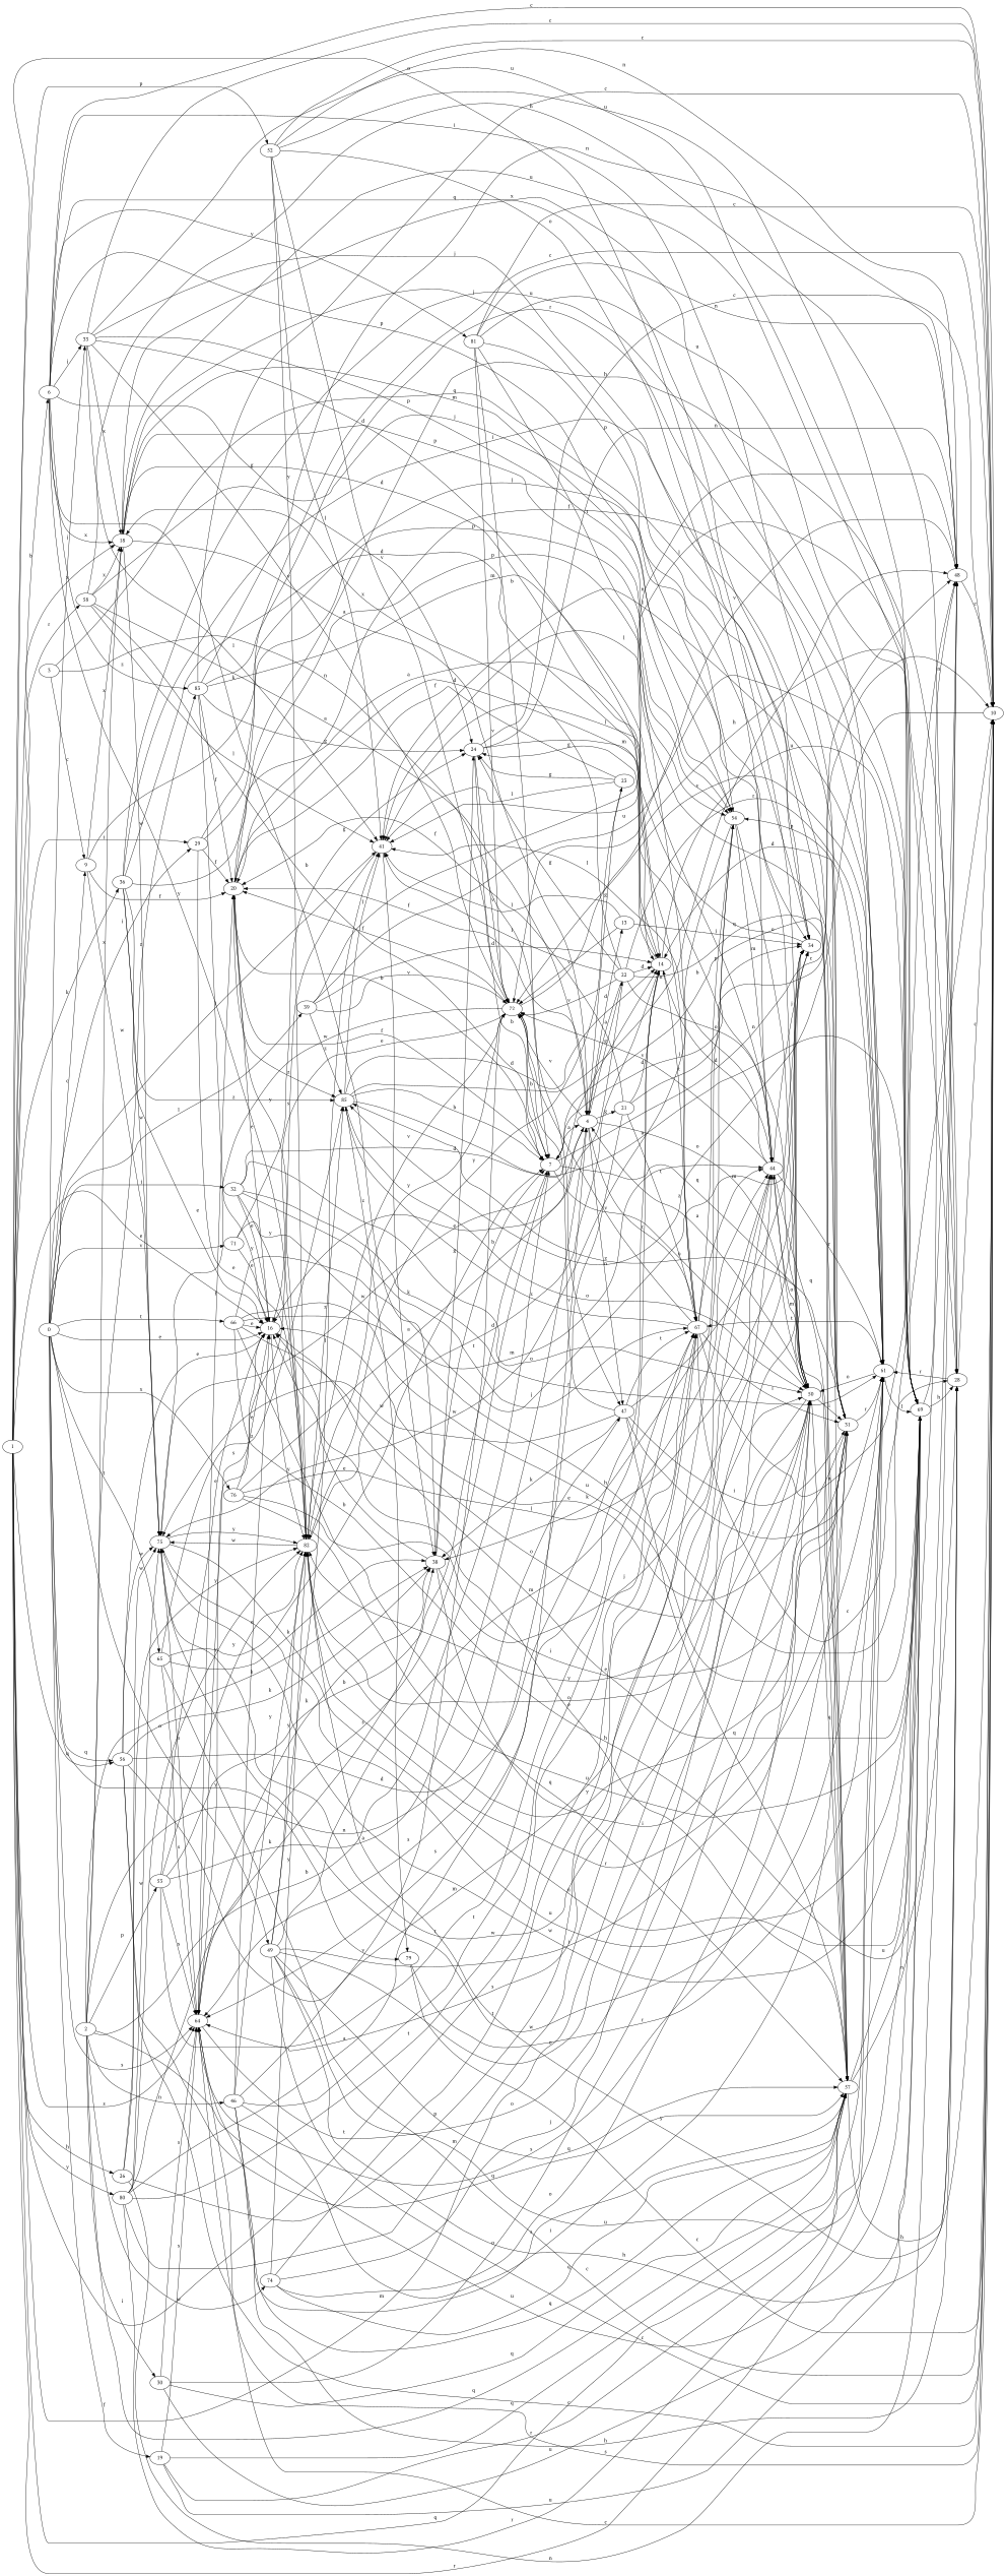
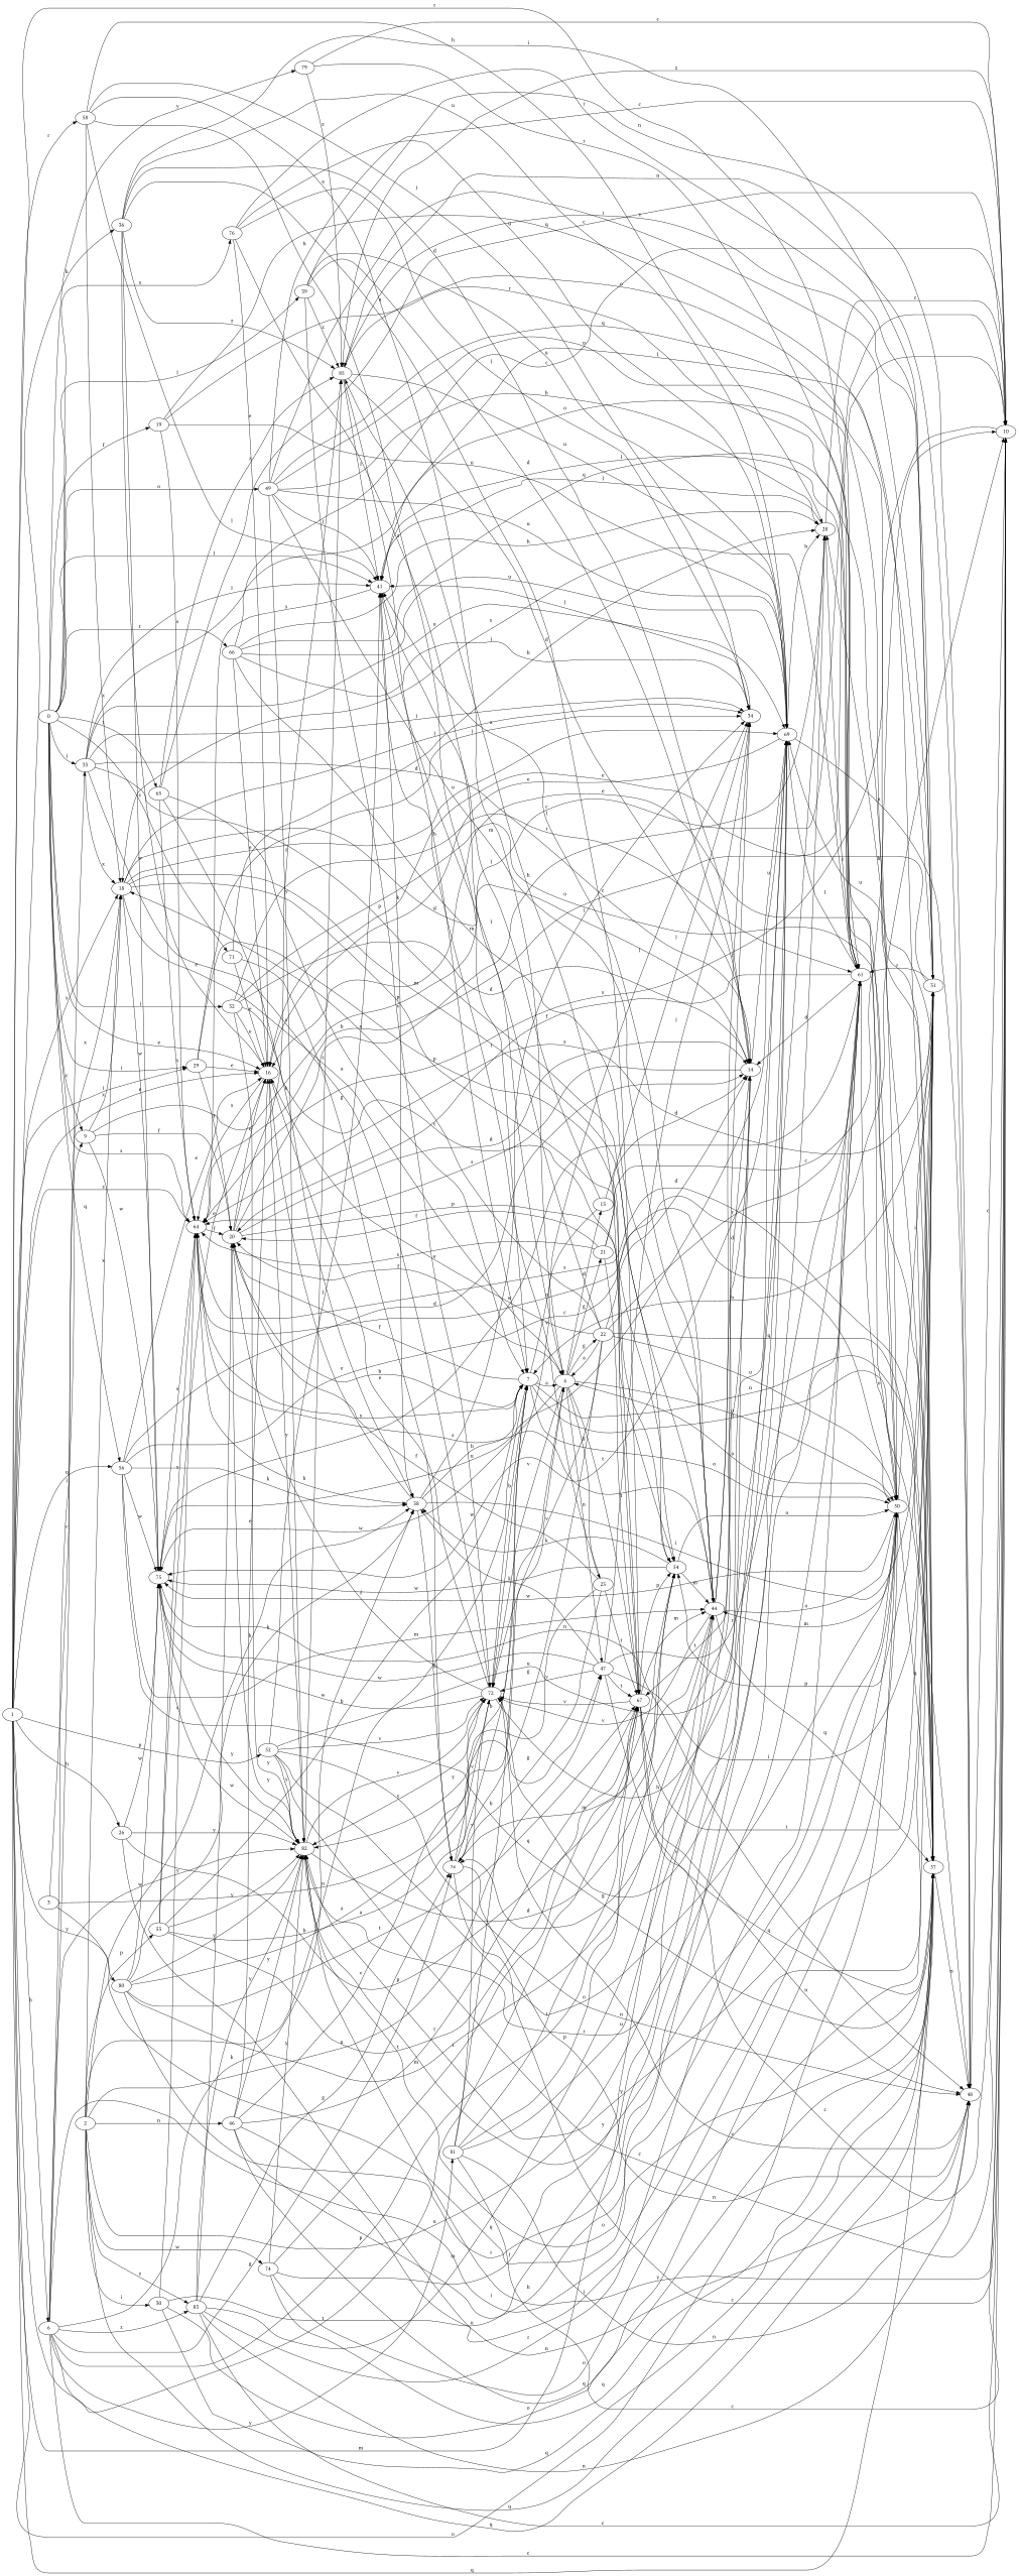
  strict digraph {
    fontname="PT Serif"
    rankdir=LR
    node [fontname="PT Serif"]
    edge [fontname="PT Serif"]
    0
    9
    16
    19
    29
    32
    33
    39
    41
    49
    56
    64
    65
    66
    71
    76
    79
    n18 [label=18]
    20
    75
    10
    82
    57
    61
    69
    54
    34
    50
    67
    14
    72
    48
    85
    38
    44
    31
    28
    7
    24
    4
    1
    6
    26
    36
    52
    58
    80
    83
    81
    2
    30
    46
    47
    53
    74
    3
    13
    21
    22
    23
    0 -> 9 [label=c]
    0 -> 16 [label=e]
    0 -> 19 [label=f]
    0 -> 29 [label=i]
    0 -> 32 [label=j]
    0 -> 33 [label=j]
    0 -> 39 [label=l]
    0 -> 41 [label=l]
    0 -> 49 [label=o]
    0 -> 56 [label=q]
    0 -> 64 [label=s]
    0 -> 65 [label=t]
    0 -> 66 [label=t]
    0 -> 71 [label=v]
    0 -> 76 [label=x]
    0 -> 79 [label=y]
    9 -> n18 [label=x]
    9 -> 20 [label=f]
    9 -> 75 [label=w]
    9 -> 10 [label=c]
    16 -> 64 [label=s]
    16 -> 82 [label=y]
    19 -> 64 [label=s]
    19 -> 57 [label=q]
    19 -> 61 [label=r]
    19 -> 69 [label=u]
    29 -> 16 [label=e]
    29 -> 20 [label=f]
    29 -> 54 [label=p]
    29 -> 34 [label=j]
    32 -> 16 [label=e]
    32 -> 82 [label=y]
    32 -> 61 [label=r]
    32 -> 50 [label=o]
    32 -> 67 [label=t]
    32 -> 14 [label=d]
    33 -> 41 [label=l]
    33 -> n18 [label=x]
    33 -> 10 [label=c]
    33 -> 69 [label=u]
    33 -> 54 [label=p]
    33 -> 34 [label=j]
    33 -> 14 [label=d]
    33 -> 72 [label=v]
    39 -> 69 [label=u]
    39 -> 14 [label=d]
    39 -> 72 [label=v]
    39 -> 48 [label=n]
    39 -> 85 [label=z]
    41 -> 64 [label=s]
    41 -> 38 [label=k]
    49 -> 41 [label=l]
    49 -> 10 [label=c]
    49 -> 82 [label=y]
    49 -> 57 [label=q]
    49 -> 69 [label=u]
    49 -> 50 [label=o]
    49 -> 44 [label=m]
    49 -> 31 [label=i]
    49 -> 28 [label=h]
    56 -> 16 [label=e]
    56 -> 75 [label=w]
    56 -> 10 [label=c]
    56 -> 57 [label=q]
    56 -> 14 [label=d]
    56 -> 38 [label=k]
    56 -> 44 [label=m]
    64 -> 20 [label=f]
    64 -> 10 [label=c]
    64 -> 50 [label=o]
    64 -> 38 [label=k]
    65 -> 64 [label=s]
    65 -> 10 [label=c]
    65 -> 85 [label=z]
    65 -> 38 [label=k]
    65 -> 7 [label=b]
    66 -> 16 [label=e]
    66 -> 57 [label=q]
    66 -> 69 [label=u]
    66 -> 34 [label=j]
    66 -> 50 [label=o]
    66 -> 44 [label=m]
    66 -> 28 [label=h]
    71 -> 16 [label=e]
    71 -> 28 [label=h]
    71 -> 24 [label=g]
    76 -> 16 [label=e]
    76 -> 69 [label=u]
    76 -> 34 [label=j]
    76 -> 31 [label=i]
    76 -> 4 [label=a]
    79 -> 10 [label=c]
    79 -> 61 [label=r]
-   85 -> 79 [label=z]
+   79 -> 85 [label=z]
    n18 -> 75 [label=w]
    n18 -> 69 [label=u]
    n18 -> 54 [label=p]
    n18 -> 34 [label=j]
    n18 -> 14 [label=d]
    n18 -> 44 [label=m]
    n18 -> 4 [label=a]
    20 -> 16 [label=e]
    20 -> 82 [label=y]
    20 -> 54 [label=p]
    20 -> 14 [label=d]
    20 -> 85 [label=z]
    20 -> 28 [label=h]
    20 -> 7 [label=b]
    75 -> 64 [label=s]
    75 -> 82 [label=y]
    75 -> 69 [label=u]
    75 -> 48 [label=n]
    10 -> 64 [label=s]
    10 -> 82 [label=y]
    10 -> 85 [label=z]
    82 -> 75 [label=w]
    82 -> 61 [label=r]
    82 -> 50 [label=o]
    82 -> 14 [label=d]
    82 -> 72 [label=v]
    82 -> 85 [label=z]
    57 -> 16 [label=e]
    57 -> 64 [label=s]
    57 -> 69 [label=u]
    57 -> 48 [label=n]
    57 -> 28 [label=h]
    61 -> 41 [label=l]
    61 -> n18 [label=x]
    61 -> 20 [label=f]
    61 -> 75 [label=w]
    61 -> 69 [label=l]
    61 -> 50 [label=o]
    61 -> 14 [label=d]
    61 -> 72 [label=v]
    69 -> 16 [label=e]
    69 -> 75 [label=w]
    69 -> 48 [label=n]
    69 -> 28 [label=h]
    54 -> 75 [label=w]
    54 -> 50 [label=o]
    54 -> 38 [label=k]
    54 -> 44 [label=m]
    34 -> 41 [label=l]
    50 -> 75 [label=w]
    50 -> 82 [label=y]
    50 -> 57 [label=q]
    50 -> 44 [label=m]
    50 -> 31 [label=i]
    50 -> 4 [label=a]
    67 -> 10 [label=c]
    67 -> 54 [label=p]
    67 -> 72 [label=v]
    67 -> 48 [label=n]
    67 -> 85 [label=z]
    67 -> 44 [label=m]
    67 -> 31 [label=i]
    14 -> 64 [label=s]
    14 -> 69 [label=u]
    14 -> 67 [label=t]
    14 -> 24 [label=g]
    72 -> 16 [label=e]
    72 -> 20 [label=f]
    72 -> 75 [label=w]
    72 -> 82 [label=y]
    72 -> 28 [label=h]
    72 -> 7 [label=b]
    48 -> 10 [label=c]
    48 -> 72 [label=v]
    85 -> 41 [label=l]
    85 -> 69 [label=u]
    85 -> 50 [label=o]
    85 -> 14 [label=d]
    85 -> 48 [label=n]
    85 -> 7 [label=b]
    38 -> 16 [label=e]
    38 -> 34 [label=j]
    38 -> 31 [label=i]
    38 -> 7 [label=b]
    38 -> 24 [label=g]
    44 -> 41 [label=l]
    44 -> 64 [label=s]
    44 -> 57 [label=q]
-   44 -> 61 [label=r]
    44 -> 34 [label=j]
    44 -> 50 [label=o]
    44 -> 14 [label=d]
    44 -> 72 [label=v]
    31 -> 16 [label=e]
    31 -> 41 [label=l]
    31 -> 64 [label=s]
    31 -> 82 [label=y]
    31 -> 61 [label=r]
    31 -> 54 [label=p]
    31 -> 85 [label=z]
    31 -> 7 [label=b]
    28 -> 41 [label=l]
    28 -> 10 [label=c]
    28 -> 61 [label=r]
    7 -> 64 [label=s]
    7 -> 20 [label=f]
    7 -> 57 [label=q]
    7 -> 34 [label=j]
    7 -> 50 [label=o]
    7 -> 48 [label=n]
    7 -> 4 [label=a]
    24 -> 10 [label=c]
    24 -> 72 [label=v]
    24 -> 48 [label=n]
    24 -> 44 [label=m]
    24 -> 7 [label=b]
    4 -> 20 [label=f]
    4 -> 75 [label=w]
    4 -> 50 [label=o]
    4 -> 67 [label=t]
    4 -> 72 [label=v]
    4 -> 47 [label=n]
    4 -> 13 [label=d]
    4 -> 21 [label=g]
    4 -> 22 [label=g]
    4 -> 23 [label=g]
    1 -> 16 [label=e]
    1 -> 29 [label=i]
    1 -> 56 [label=q]
    1 -> 64 [label=s]
    1 -> n18 [label=x]
    1 -> 57 [label=q]
    1 -> 61 [label=r]
    1 -> 50 [label=o]
    1 -> 67 [label=t]
    1 -> 44 [label=m]
    1 -> 6 [label=b]
    1 -> 26 [label=h]
    1 -> 36 [label=k]
    1 -> 52 [label=p]
    1 -> 58 [label=r]
    1 -> 80 [label=y]
    6 -> 33 [label=j]
    6 -> n18 [label=x]
    6 -> 10 [label=c]
    6 -> 82 [label=y]
    6 -> 57 [label=q]
    6 -> 54 [label=p]
    6 -> 38 [label=k]
    6 -> 31 [label=i]
    6 -> 24 [label=g]
    6 -> 83 [label=z]
    6 -> 81 [label=y]
    26 -> 75 [label=w]
    26 -> 82 [label=y]
    26 -> 54 [label=p]
    26 -> 48 [label=n]
    36 -> 16 [label=e]
    36 -> 75 [label=w]
    36 -> 69 [label=u]
    36 -> 67 [label=a]
    36 -> 14 [label=d]
    36 -> 85 [label=z]
    36 -> 31 [label=i]
    52 -> 41 [label=l]
    52 -> 10 [label=c]
    52 -> 82 [label=y]
    52 -> 69 [label=u]
    52 -> 50 [label=o]
    52 -> 72 [label=v]
    52 -> 48 [label=n]
    58 -> 41 [label=l]
    58 -> n18 [label=x]
    58 -> 34 [label=j]
    58 -> 28 [label=h]
    58 -> 7 [label=b]
    58 -> 4 [label=a]
    80 -> 75 [label=w]
    80 -> 82 [label=y]
    80 -> 61 [label=r]
    80 -> 67 [label=t]
    80 -> 38 [label=k]
    80 -> 44 [label=m]
    80 -> 4 [label=a]
    83 -> 20 [label=f]
    83 -> 10 [label=c]
    83 -> 82 [label=y]
    83 -> 61 [label=r]
    83 -> 48 [label=n]
    83 -> 44 [label=m]
    83 -> 24 [label=g]
    81 -> 10 [label=c]
    81 -> 69 [label=u]
    81 -> 54 [label=p]
    81 -> 67 [label=t]
    81 -> 72 [label=v]
    81 -> 48 [label=n]
    81 -> 7 [label=b]
    2 -> n18 [label=x]
    2 -> 57 [label=q]
    2 -> 69 [label=u]
    2 -> 38 [label=k]
    2 -> 7 [label=b]
    2 -> 83 [label=z]
    2 -> 30 [label=i]
    2 -> 46 [label=n]
    2 -> 47 [label=n]
    2 -> 53 [label=p]
    2 -> 74 [label=w]
    30 -> 64 [label=s]
    30 -> 57 [label=q]
    30 -> 69 [label=u]
    30 -> 50 [label=o]
    46 -> 16 [label=e]
    46 -> 82 [label=y]
    46 -> 57 [label=q]
    46 -> 67 [label=t]
    46 -> 72 [label=v]
    46 -> 31 [label=i]
    46 -> 28 [label=h]
    47 -> 75 [label=w]
    47 -> 57 [label=q]
    47 -> 61 [label=r]
    47 -> 34 [label=j]
    47 -> 67 [label=t]
    47 -> 72 [label=v]
    47 -> 38 [label=k]
    47 -> 31 [label=i]
    53 -> 16 [label=e]
    53 -> 64 [label=s]
    53 -> 82 [label=y]
    53 -> 67 [label=t]
    53 -> 7 [label=b]
    53 -> 4 [label=a]
    74 -> 82 [label=y]
    74 -> 57 [label=q]
    74 -> 34 [label=j]
    74 -> 50 [label=o]
    74 -> 67 [label=t]
    3 -> 9 [label=c]
    3 -> 57 [label=q]
    3 -> 47 [label=n]
    13 -> 41 [label=l]
    13 -> 34 [label=j]
    13 -> 72 [label=v]
    21 -> 64 [label=s]
    21 -> 20 [label=f]
    21 -> 10 [label=c]
    21 -> 67 [label=t]
    21 -> 14 [label=d]
    22 -> 16 [label=e]
    22 -> 41 [label=l]
    22 -> n18 [label=x]
    22 -> 57 [label=q]
    22 -> 61 [label=r]
    22 -> 50 [label=o]
    22 -> 14 [label=d]
    22 -> 72 [label=v]
    22 -> 24 [label=g]
    22 -> 4 [label=a]
    23 -> 41 [label=l]
    23 -> 20 [label=f]
    23 -> 82 [label=y]
-   61 -> 67 [label=t]
+   23 -> 67 [label=t]
    23 -> 24 [label=g]
  }
